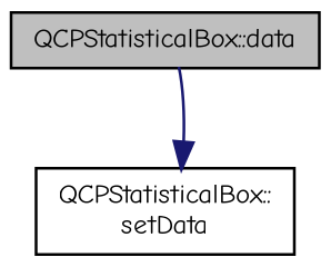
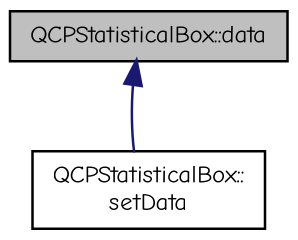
  digraph {
    rankdir=TB
    fontname="Comic Neue"
    node [color=black fontname="Comic Neue" fontsize=10 shape=record style=filled]
    n1 [fillcolor=grey75 fontcolor=black height=0.2 label="QCPStatisticalBox::data" width=0.4]
    n2 [fillcolor=white height=0.2 label="QCPStatisticalBox::\lsetData" width=0.4]
-   n2 -> n1 [color=midnightblue dir=back fontname="Comic Neue" fontsize=10 labelfontname=Helvetica labelfontsize=10 style=solid]
+   n1 -> n2 [color=midnightblue dir=back fontname="Comic Neue" fontsize=10 labelfontname=Helvetica labelfontsize=10 style=solid]
  }
